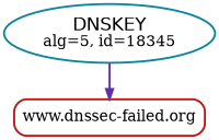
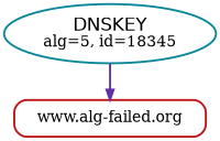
  digraph {
    rankdir=BT
    node [penwidth=2.0]
    n1 [color="#0a879a" label=<<FONT POINT-SIZE="18" FACE="Helvetica">DNSKEY</FONT><BR/><FONT POINT-SIZE="15">alg=5, id=18345</FONT>>]
-   n2 [color="#be1515" fontsize=15 label="www.dnssec-failed.org" shape=rectangle style=rounded]
+   n2 [color="#be1515" fontsize=15 label="www.alg-failed.org" shape=rectangle style=rounded]
    n2 -> n1 [color="#6131a3" dir=back penwidth=2.0]
  }
